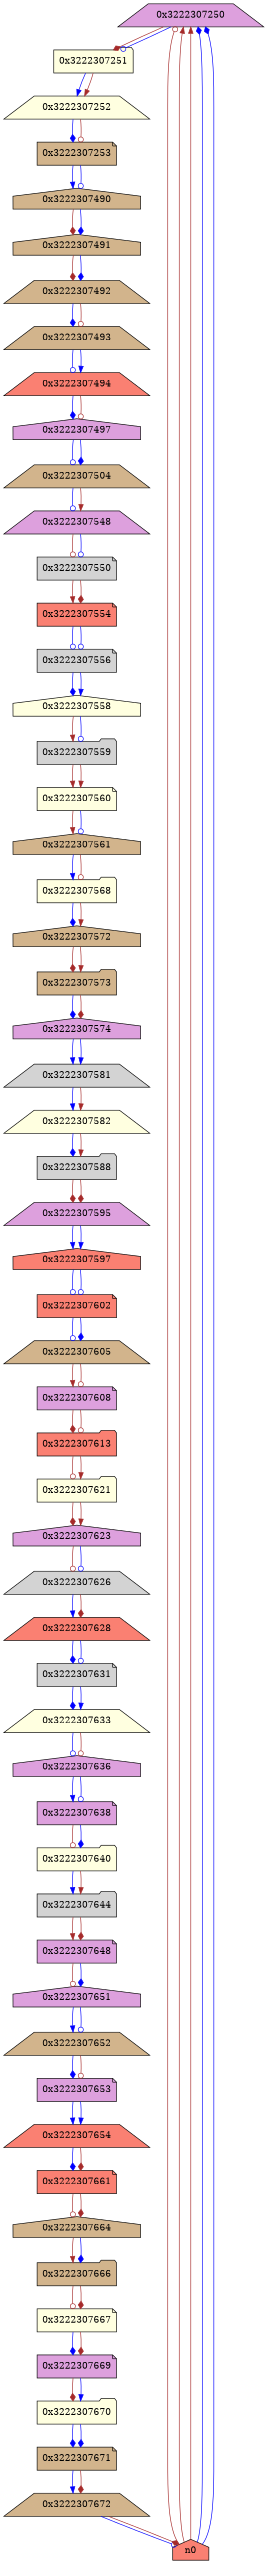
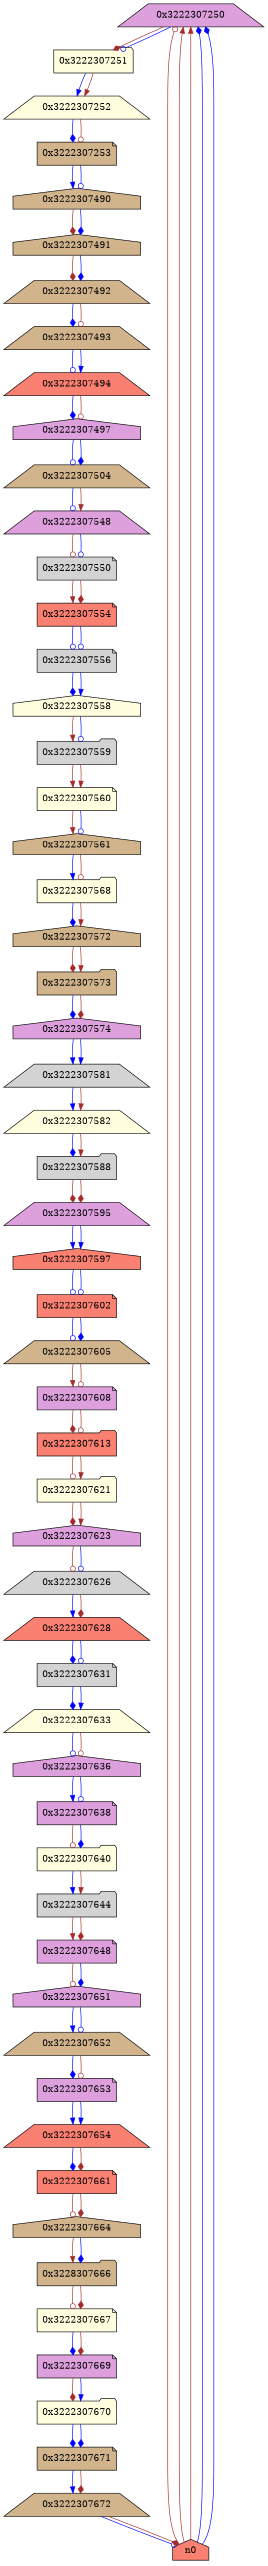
  digraph {
    node [fillcolor=tan shape=trapezium style=filled]
    edge [arrowhead=diamond color=blue]
    n1 [fillcolor=plum label="0x3222307250"]
    n2 [fillcolor=lightyellow label="0x3222307251" shape=folder]
    n3 [fillcolor=lightyellow label="0x3222307252"]
    n4 [label="0x3222307253" shape=note]
    n5 [label="0x3222307490" shape=house]
    n6 [label="0x3222307491" shape=house]
    n7 [label="0x3222307492"]
    n8 [label="0x3222307493"]
    n9 [fillcolor=salmon label="0x3222307494"]
    n10 [fillcolor=plum label="0x3222307497" shape=house]
    n11 [label="0x3222307504"]
    n12 [fillcolor=plum label="0x3222307548"]
    n13 [fillcolor=lightgrey label="0x3222307550" shape=note]
    n14 [fillcolor=salmon label="0x3222307554" shape=note]
    n15 [fillcolor=lightgrey label="0x3222307556" shape=note]
    n16 [fillcolor=lightyellow label="0x3222307558" shape=house]
    n17 [fillcolor=lightgrey label="0x3222307559" shape=folder]
    n18 [fillcolor=lightyellow label="0x3222307560" shape=note]
    n19 [label="0x3222307561" shape=house]
    n20 [fillcolor=lightyellow label="0x3222307568" shape=folder]
    n21 [label="0x3222307572" shape=house]
    n22 [label="0x3222307573" shape=folder]
    n23 [fillcolor=plum label="0x3222307574" shape=house]
    n24 [fillcolor=lightgrey label="0x3222307581"]
    n25 [fillcolor=lightyellow label="0x3222307582"]
    n26 [fillcolor=lightgrey label="0x3222307588" shape=folder]
    n27 [fillcolor=plum label="0x3222307595"]
    n28 [fillcolor=salmon label="0x3222307597" shape=house]
    n29 [fillcolor=salmon label="0x3222307602" shape=note]
    n30 [label="0x3222307605"]
    n31 [fillcolor=plum label="0x3222307608" shape=note]
    n32 [fillcolor=salmon label="0x3222307613" shape=folder]
    n33 [fillcolor=lightyellow label="0x3222307621" shape=folder]
    n34 [fillcolor=plum label="0x3222307623" shape=house]
    n35 [fillcolor=lightgrey label="0x3222307626"]
    n36 [fillcolor=salmon label="0x3222307628"]
    n37 [fillcolor=lightgrey label="0x3222307631" shape=note]
    n38 [fillcolor=lightyellow label="0x3222307633"]
    n39 [fillcolor=plum label="0x3222307636" shape=house]
    n40 [fillcolor=plum label="0x3222307638" shape=note]
    n41 [fillcolor=lightyellow label="0x3222307640" shape=folder]
    n42 [fillcolor=lightgrey label="0x3222307644" shape=folder]
    n43 [fillcolor=plum label="0x3222307648" shape=note]
    n44 [fillcolor=plum label="0x3222307651" shape=house]
    n45 [label="0x3222307652"]
    n46 [fillcolor=plum label="0x3222307653" shape=note]
    n47 [fillcolor=salmon label="0x3222307654"]
    n48 [fillcolor=salmon label="0x3222307661" shape=note]
    n49 [label="0x3222307664" shape=house]
-   n50 [label="0x3222307666" shape=folder]
+   n50 [label="0x3228307666" shape=folder]
    n51 [fillcolor=lightyellow label="0x3222307667" shape=note]
    n52 [fillcolor=plum label="0x3222307669" shape=note]
    n53 [fillcolor=lightyellow label="0x3222307670" shape=folder]
    n54 [label="0x3222307671" shape=note]
    n55 [label="0x3222307672"]
    n0 [fillcolor=salmon shape=house]
    n1 -> n2 [color=brown]
    n1 -> n2 [arrowhead=odot]
    n2 -> n3 [arrowhead=normal]
    n2 -> n3 [arrowhead=normal color=brown]
    n3 -> n4
    n3 -> n4 [arrowhead=odot color=brown]
    n4 -> n5 [arrowhead=normal]
    n4 -> n5 [arrowhead=odot]
    n5 -> n6 [color=brown]
    n5 -> n6
    n6 -> n7 [color=brown]
    n6 -> n7
    n7 -> n8
    n7 -> n8 [arrowhead=odot color=brown]
    n8 -> n9 [arrowhead=odot]
    n8 -> n9 [arrowhead=normal]
    n9 -> n10
    n9 -> n10 [arrowhead=odot color=brown]
    n10 -> n11 [arrowhead=odot]
    n10 -> n11
    n11 -> n12 [arrowhead=odot]
    n11 -> n12 [arrowhead=normal color=brown]
    n12 -> n13 [arrowhead=odot color=brown]
    n12 -> n13 [arrowhead=odot]
    n13 -> n14 [arrowhead=normal color=brown]
    n13 -> n14 [color=brown]
    n14 -> n15 [arrowhead=odot]
    n14 -> n15 [arrowhead=odot]
    n15 -> n16
    n15 -> n16 [arrowhead=normal]
    n16 -> n17 [arrowhead=normal color=brown]
    n16 -> n17 [arrowhead=odot]
    n17 -> n18 [arrowhead=normal color=brown]
    n17 -> n18 [arrowhead=normal color=brown]
    n18 -> n19 [arrowhead=normal color=brown]
    n18 -> n19 [arrowhead=odot]
    n19 -> n20 [arrowhead=normal]
    n19 -> n20 [arrowhead=odot color=brown]
    n20 -> n21
    n20 -> n21 [arrowhead=normal color=brown]
    n21 -> n22 [color=brown]
    n21 -> n22 [arrowhead=normal color=brown]
    n22 -> n23
    n22 -> n23 [color=brown]
    n23 -> n24 [arrowhead=normal]
    n23 -> n24 [arrowhead=normal]
    n24 -> n25 [arrowhead=normal]
    n24 -> n25 [arrowhead=normal color=brown]
    n25 -> n26
    n25 -> n26 [arrowhead=normal color=brown]
    n26 -> n27 [color=brown]
    n26 -> n27 [color=brown]
    n27 -> n28 [arrowhead=normal]
    n27 -> n28 [arrowhead=normal]
    n28 -> n29 [arrowhead=odot]
    n28 -> n29 [arrowhead=odot]
    n29 -> n30 [arrowhead=odot]
    n29 -> n30
    n30 -> n31 [arrowhead=normal color=brown]
    n30 -> n31 [arrowhead=odot color=brown]
    n31 -> n32 [color=brown]
    n31 -> n32 [arrowhead=odot color=brown]
    n32 -> n33 [arrowhead=odot color=brown]
    n32 -> n33 [arrowhead=normal color=brown]
    n33 -> n34 [color=brown]
    n33 -> n34 [arrowhead=normal color=brown]
    n34 -> n35 [arrowhead=odot color=brown]
    n34 -> n35 [arrowhead=odot]
    n35 -> n36 [arrowhead=normal]
    n35 -> n36 [color=brown]
    n36 -> n37
    n36 -> n37 [arrowhead=odot]
    n37 -> n38
    n37 -> n38 [arrowhead=normal]
    n38 -> n39 [arrowhead=odot]
    n38 -> n39 [arrowhead=odot color=brown]
    n39 -> n40 [arrowhead=normal]
    n39 -> n40 [arrowhead=odot]
    n40 -> n41 [arrowhead=odot color=brown]
    n40 -> n41
    n41 -> n42 [arrowhead=normal]
    n41 -> n42 [arrowhead=normal color=brown]
    n42 -> n43 [arrowhead=normal color=brown]
    n42 -> n43 [color=brown]
    n43 -> n44 [arrowhead=odot color=brown]
    n43 -> n44
    n44 -> n45 [arrowhead=normal]
    n44 -> n45 [arrowhead=odot]
    n45 -> n46
    n45 -> n46 [arrowhead=odot color=brown]
    n46 -> n47 [arrowhead=normal]
    n46 -> n47 [arrowhead=normal]
    n47 -> n48
    n47 -> n48 [color=brown]
    n48 -> n49 [arrowhead=odot color=brown]
    n48 -> n49 [color=brown]
    n49 -> n50 [arrowhead=normal color=brown]
    n49 -> n50
    n50 -> n51 [arrowhead=odot color=brown]
    n50 -> n51 [color=brown]
    n51 -> n52
    n51 -> n52 [color=brown]
    n52 -> n53 [color=brown]
    n52 -> n53 [arrowhead=normal]
    n53 -> n54
    n53 -> n54
    n54 -> n55 [arrowhead=normal]
    n54 -> n55 [color=brown]
    n55 -> n0 [arrowhead=odot]
    n55 -> n0 [color=brown]
    n0 -> n1 [arrowhead=odot color=brown]
    n0 -> n1 [arrowhead=normal color=brown]
    n0 -> n1 [arrowhead=normal color=brown]
    n0 -> n1
    n0 -> n1
  }
